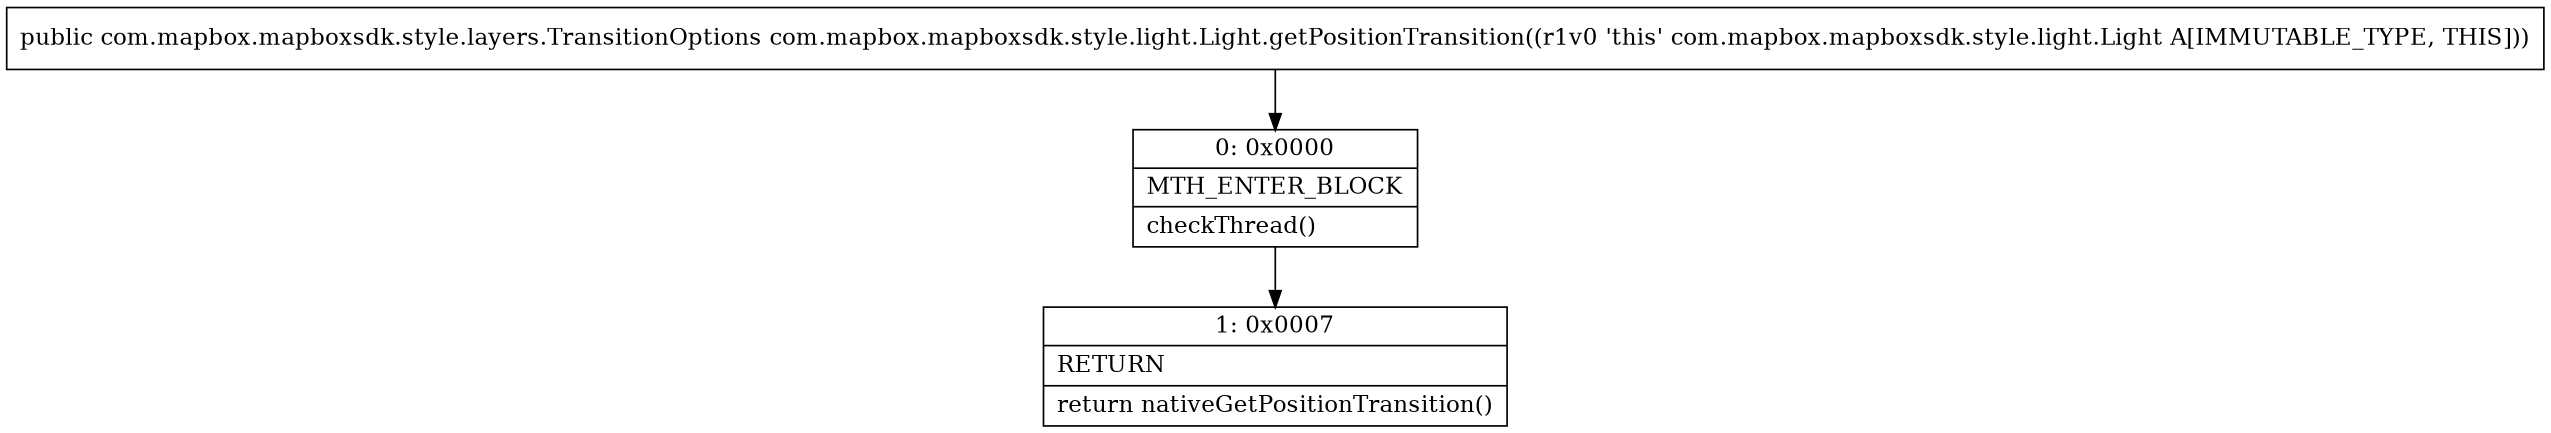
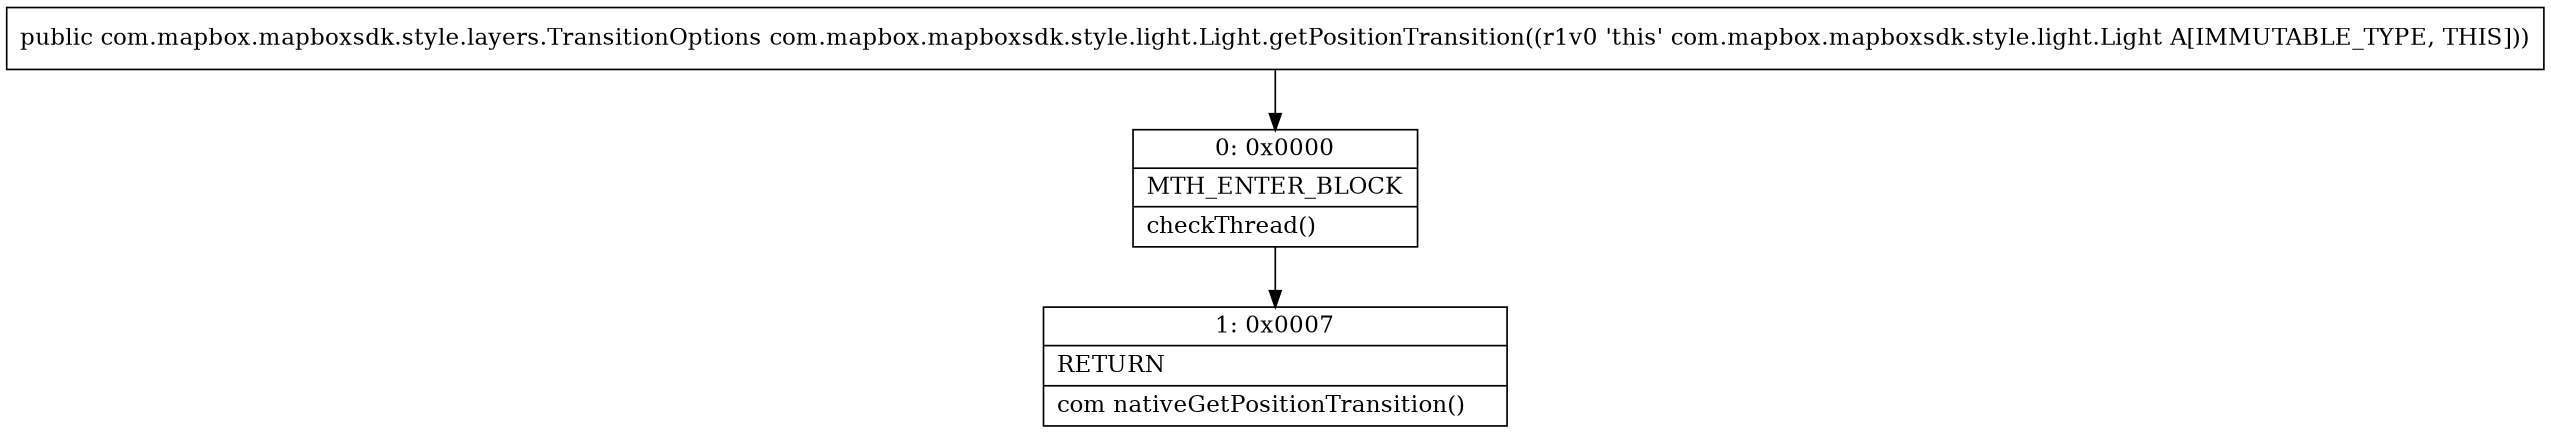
  digraph {
    node [shape=record]
    n1 [label="{0\:\ 0x0000|MTH_ENTER_BLOCK\l|checkThread()\l}"]
-   n2 [label="{1\:\ 0x0007|RETURN\l|return nativeGetPositionTransition()\l}"]
+   n2 [label="{1\:\ 0x0007|RETURN\l|com nativeGetPositionTransition()\l}"]
    n3 [label="{public com.mapbox.mapboxsdk.style.layers.TransitionOptions com.mapbox.mapboxsdk.style.light.Light.getPositionTransition((r1v0 'this' com.mapbox.mapboxsdk.style.light.Light A[IMMUTABLE_TYPE, THIS])) }"]
    n1 -> n2
    n3 -> n1
  }
